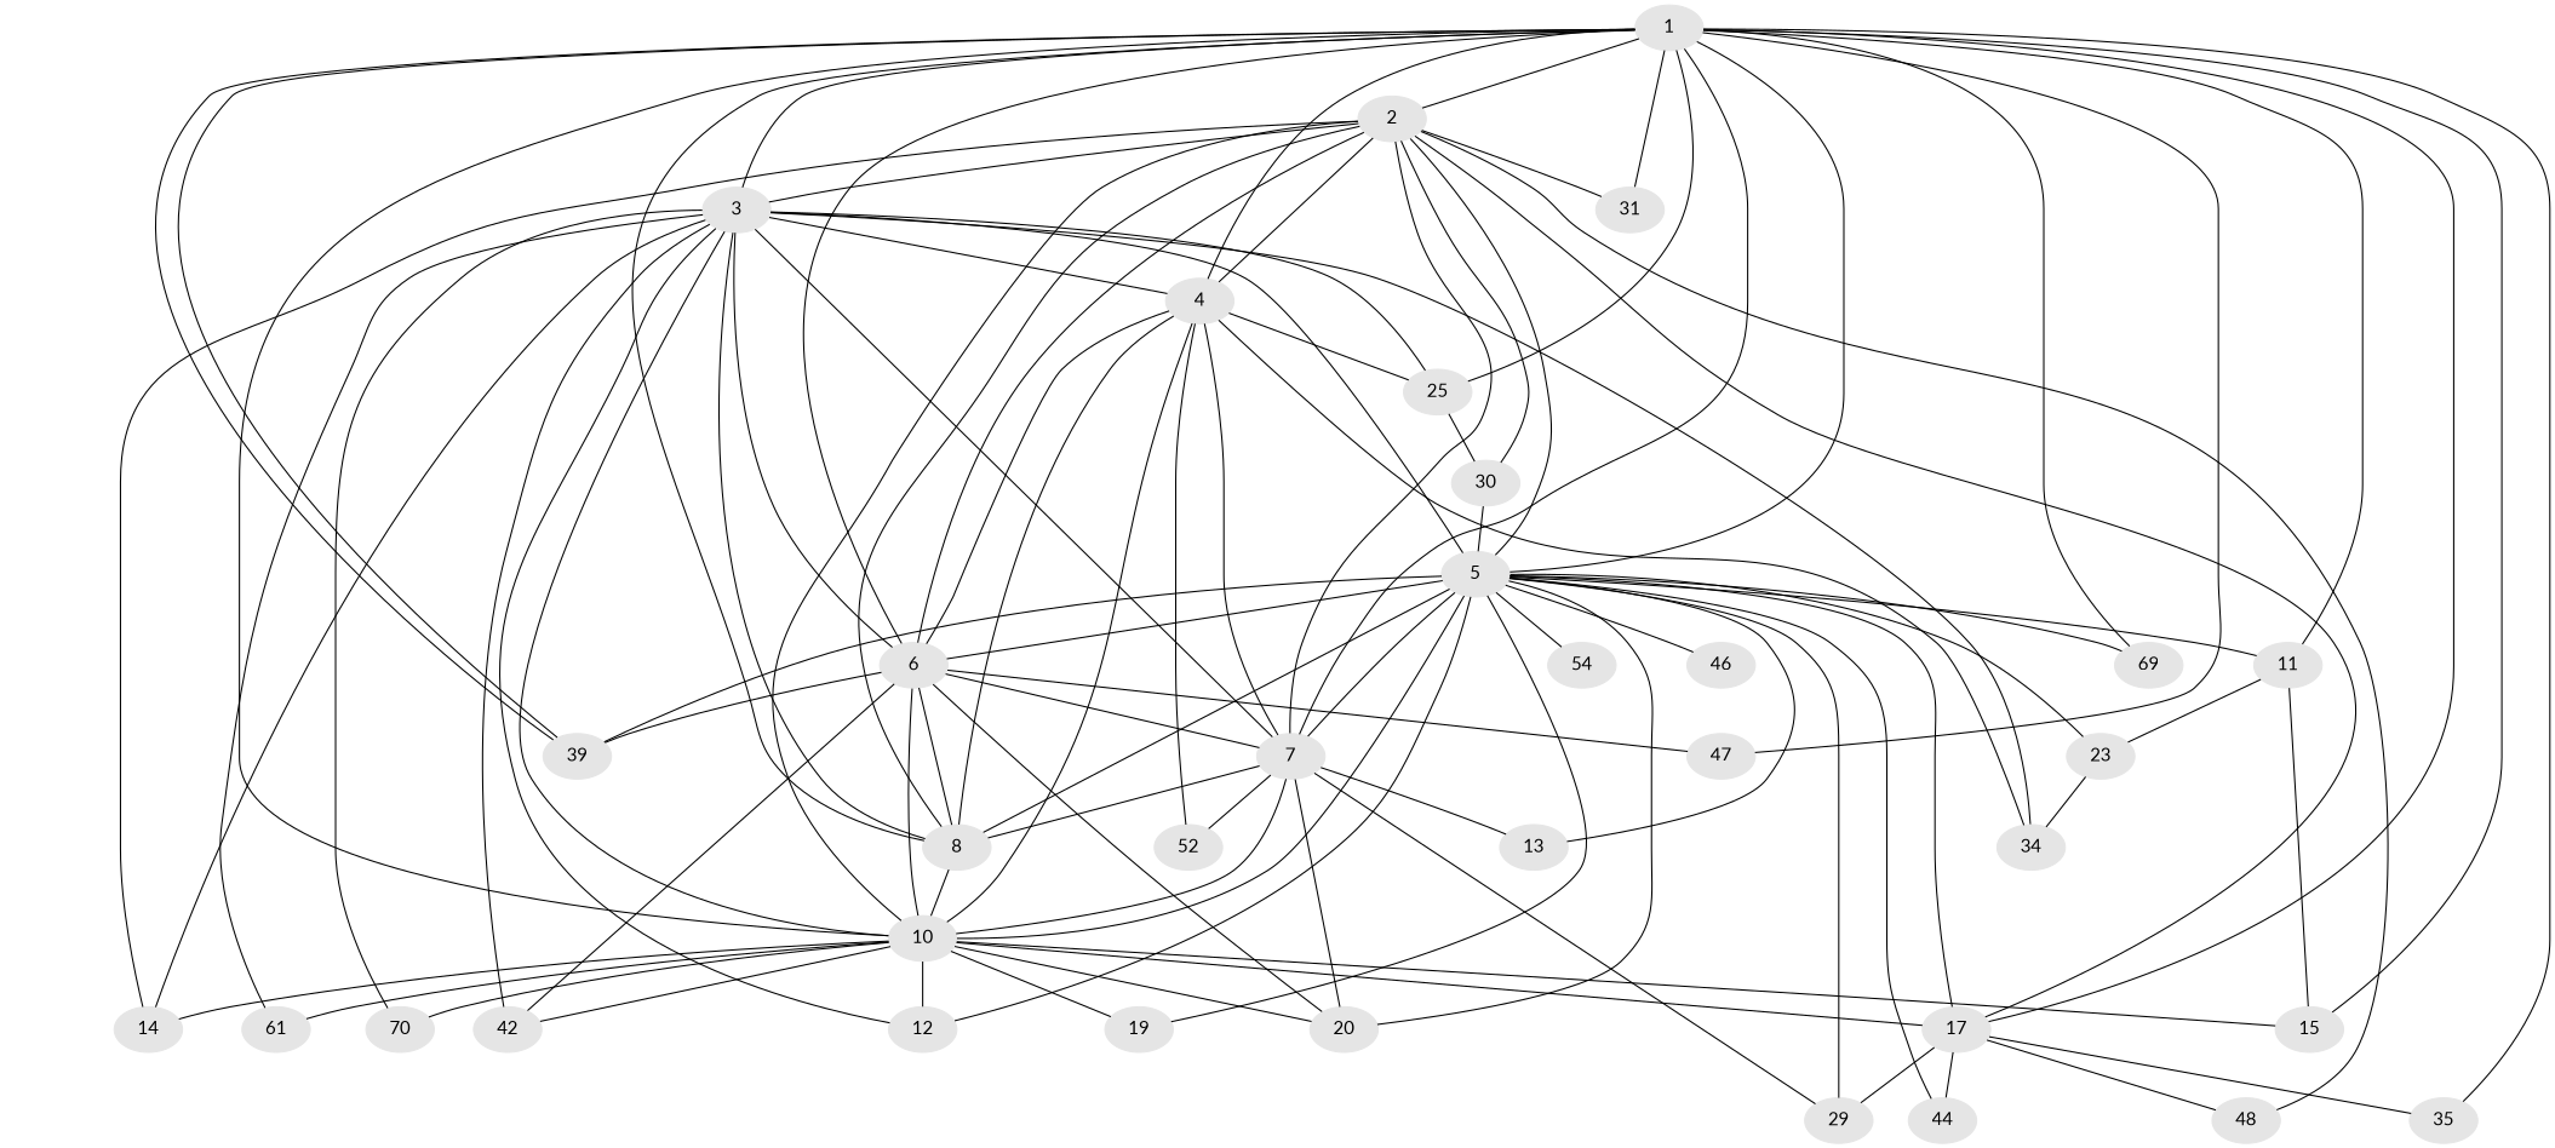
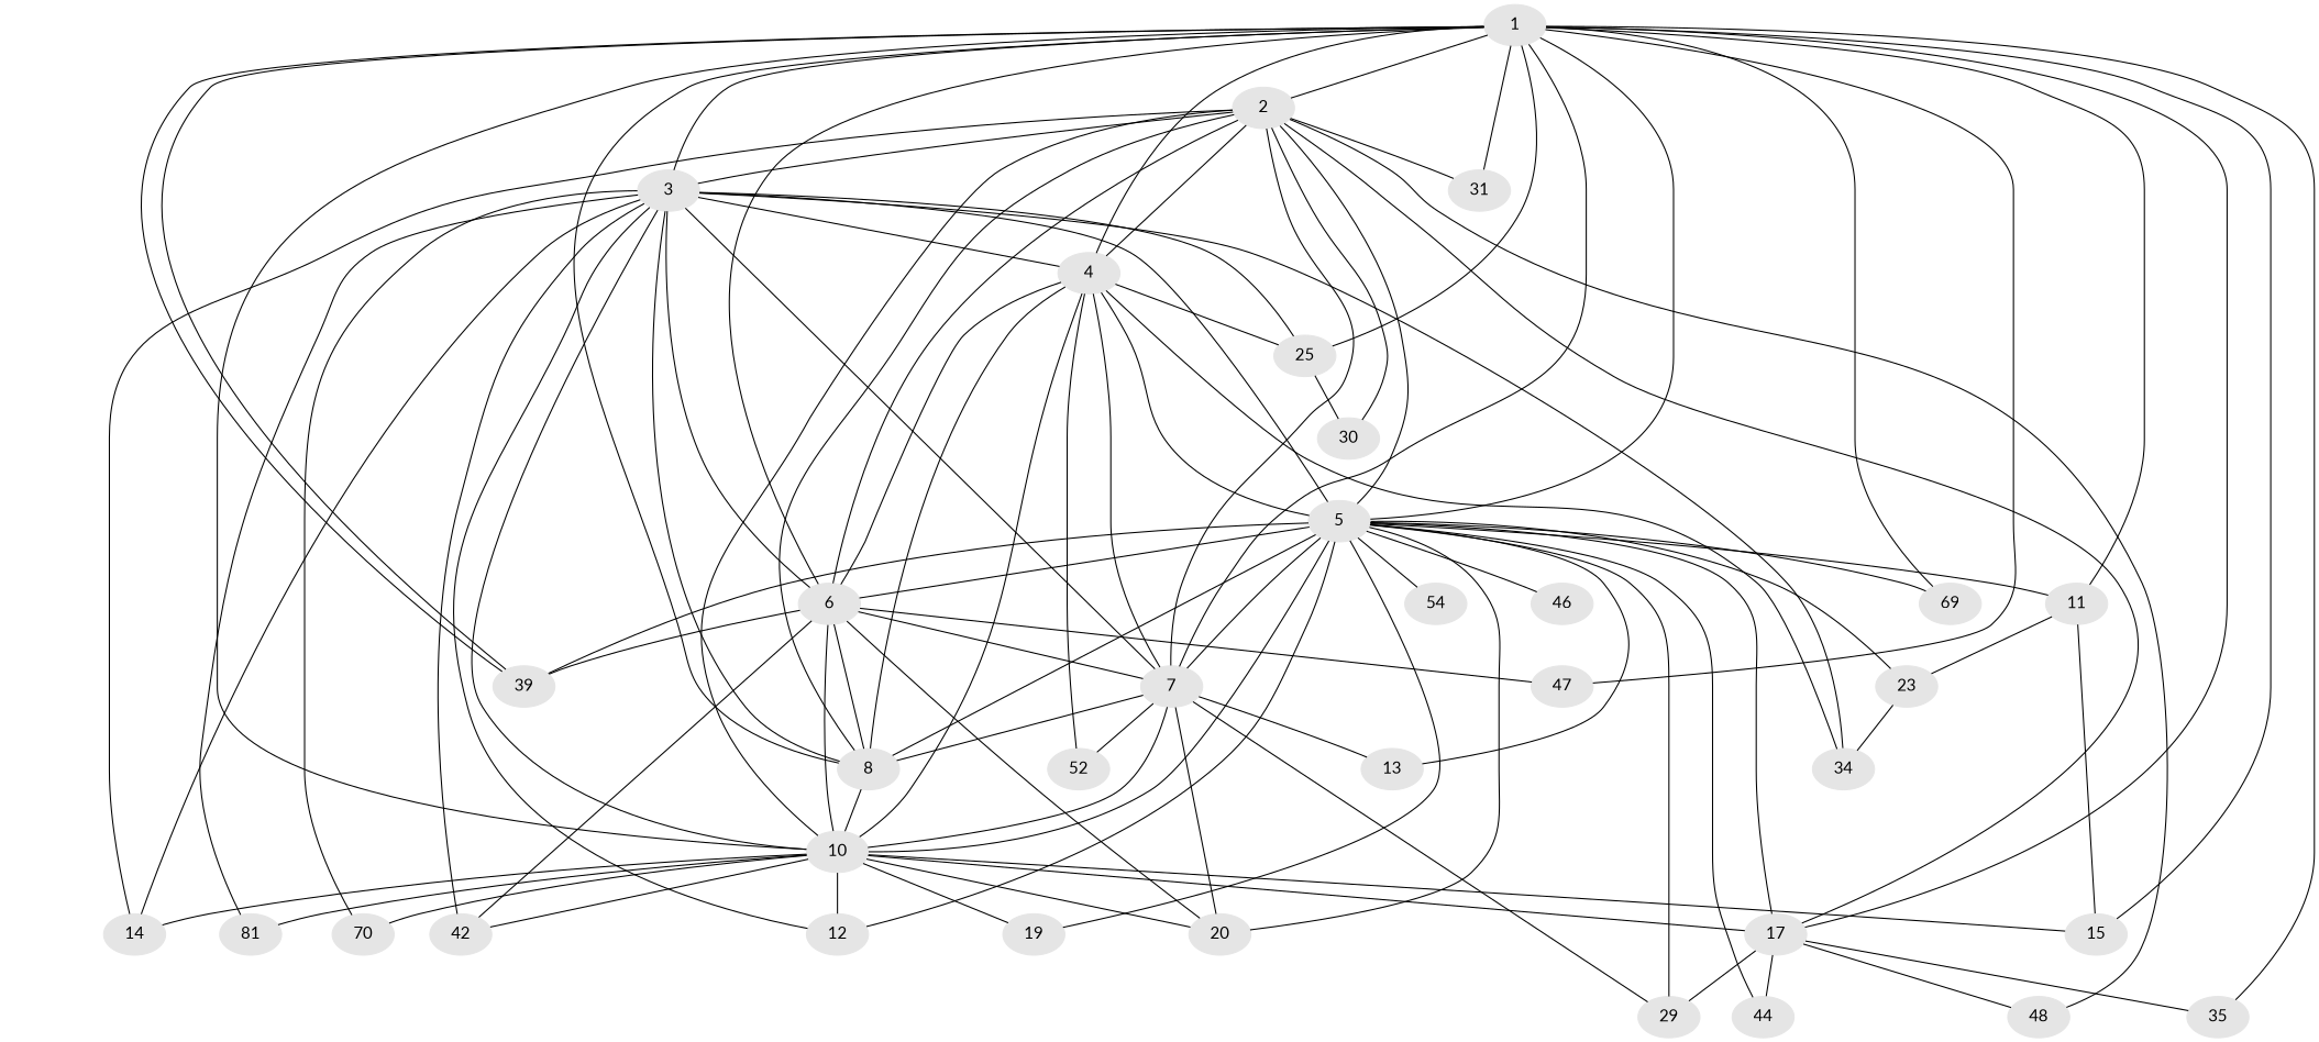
  graph {
    fontname=Lato
    node [color=gray90 fontname=Lato style=filled]
    edge [fontname=Lato]
    1 [super="+21+38"]
    2
    3
    4
    5 [super="+18+9+22+57"]
    6 [super="+58+16+41+36+27"]
    7 [super="+28+66+50+40"]
    8
    10 [super="+55+24"]
    11
    15 [super="+33"]
    17 [super="+64+32"]
    25 [super="+43"]
    31
    35
    39 [super="+71+68"]
    47
    69
    14 [super="+53"]
    30
    48
    12 [super="+59"]
    34 [super="+49"]
    42 [super="+51"]
-   61
+   61 [label=81]
    70
    52
    13
    19
    20 [super="+63"]
    23
    29
    44
    46
    54
    1 -- 2 [weight=2]
    1 -- 3
    1 -- 4
    1 -- 5 [weight=2]
    1 -- 6 [weight=2]
    1 -- 7 [weight=4]
    1 -- 8
    1 -- 10 [weight=2]
    1 -- 11
    1 -- 15
    1 -- 17
    1 -- 25
    1 -- 31
    1 -- 35
    1 -- 39 [weight=2]
    1 -- 39
    1 -- 47
    1 -- 69
    2 -- 3
    2 -- 4
    2 -- 5 [weight=2]
    2 -- 6
    2 -- 7
    2 -- 8
    2 -- 10
    2 -- 17
    2 -- 31
    2 -- 14 [weight=2]
    2 -- 30
    2 -- 48
    3 -- 4
    3 -- 5 [weight=3]
    3 -- 6
    3 -- 7
    3 -- 8
    3 -- 10 [weight=2]
    3 -- 25
    3 -- 14
    3 -- 12
    3 -- 34
    3 -- 42
    3 -- 61
    3 -- 70
-   30 -- 5 [weight=2]
+   4 -- 5 [weight=2]
    4 -- 6
    4 -- 7
    4 -- 8
    4 -- 10
    4 -- 25
    4 -- 34
    4 -- 52
    5 -- 6 [weight=4]
    5 -- 7 [weight=2]
    5 -- 8 [weight=2]
    5 -- 10 [weight=3]
    5 -- 11
    5 -- 17
    5 -- 39
    5 -- 69
    5 -- 12
    5 -- 13
    5 -- 19
    5 -- 20
    5 -- 23
    5 -- 29
    5 -- 44
    5 -- 46 [weight=2]
    5 -- 54
    6 -- 7
    6 -- 8 [weight=2]
    6 -- 10 [weight=4]
    6 -- 39
    6 -- 47
    6 -- 42
    6 -- 20
    7 -- 8
    7 -- 10 [weight=3]
    7 -- 52
    7 -- 13
    7 -- 20
    7 -- 29
    8 -- 10
    10 -- 15
    10 -- 17 [weight=2]
    10 -- 14
    10 -- 12
    10 -- 42
    10 -- 61
    10 -- 70
    10 -- 19
    10 -- 20
    11 -- 15
    11 -- 23
    17 -- 35
    17 -- 48
    17 -- 29
    17 -- 44
    25 -- 30
    23 -- 34
  }
